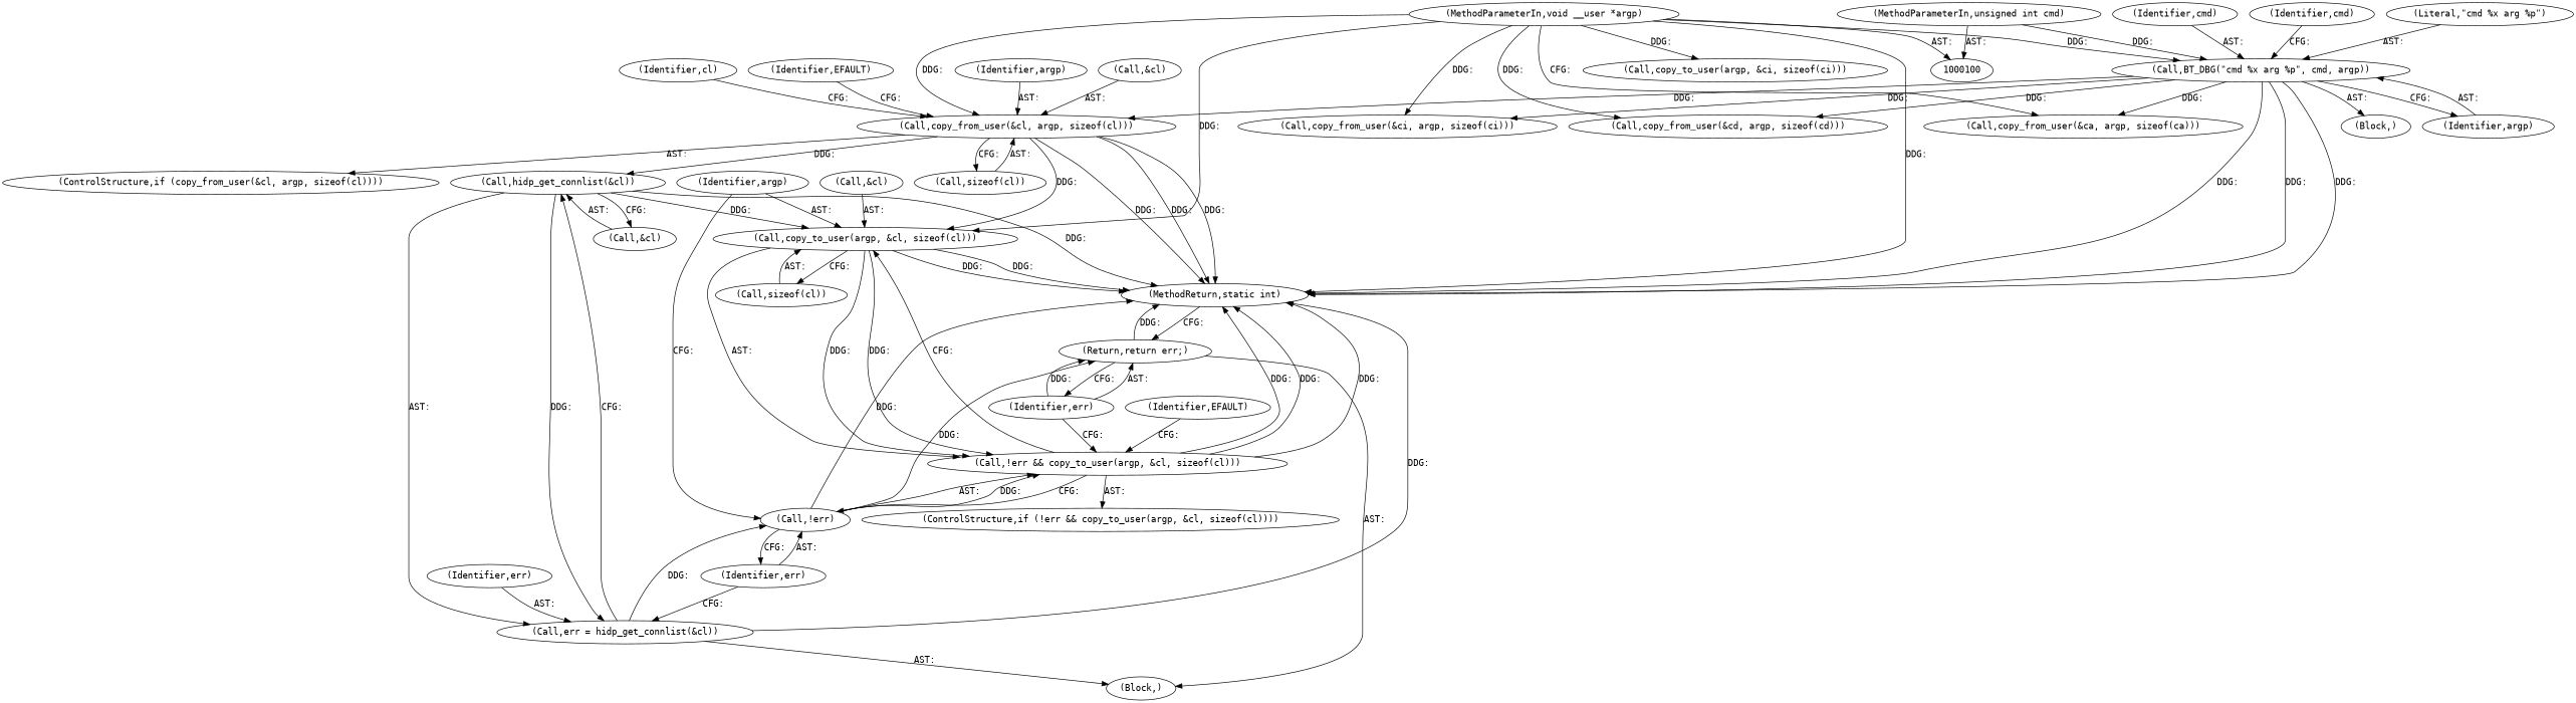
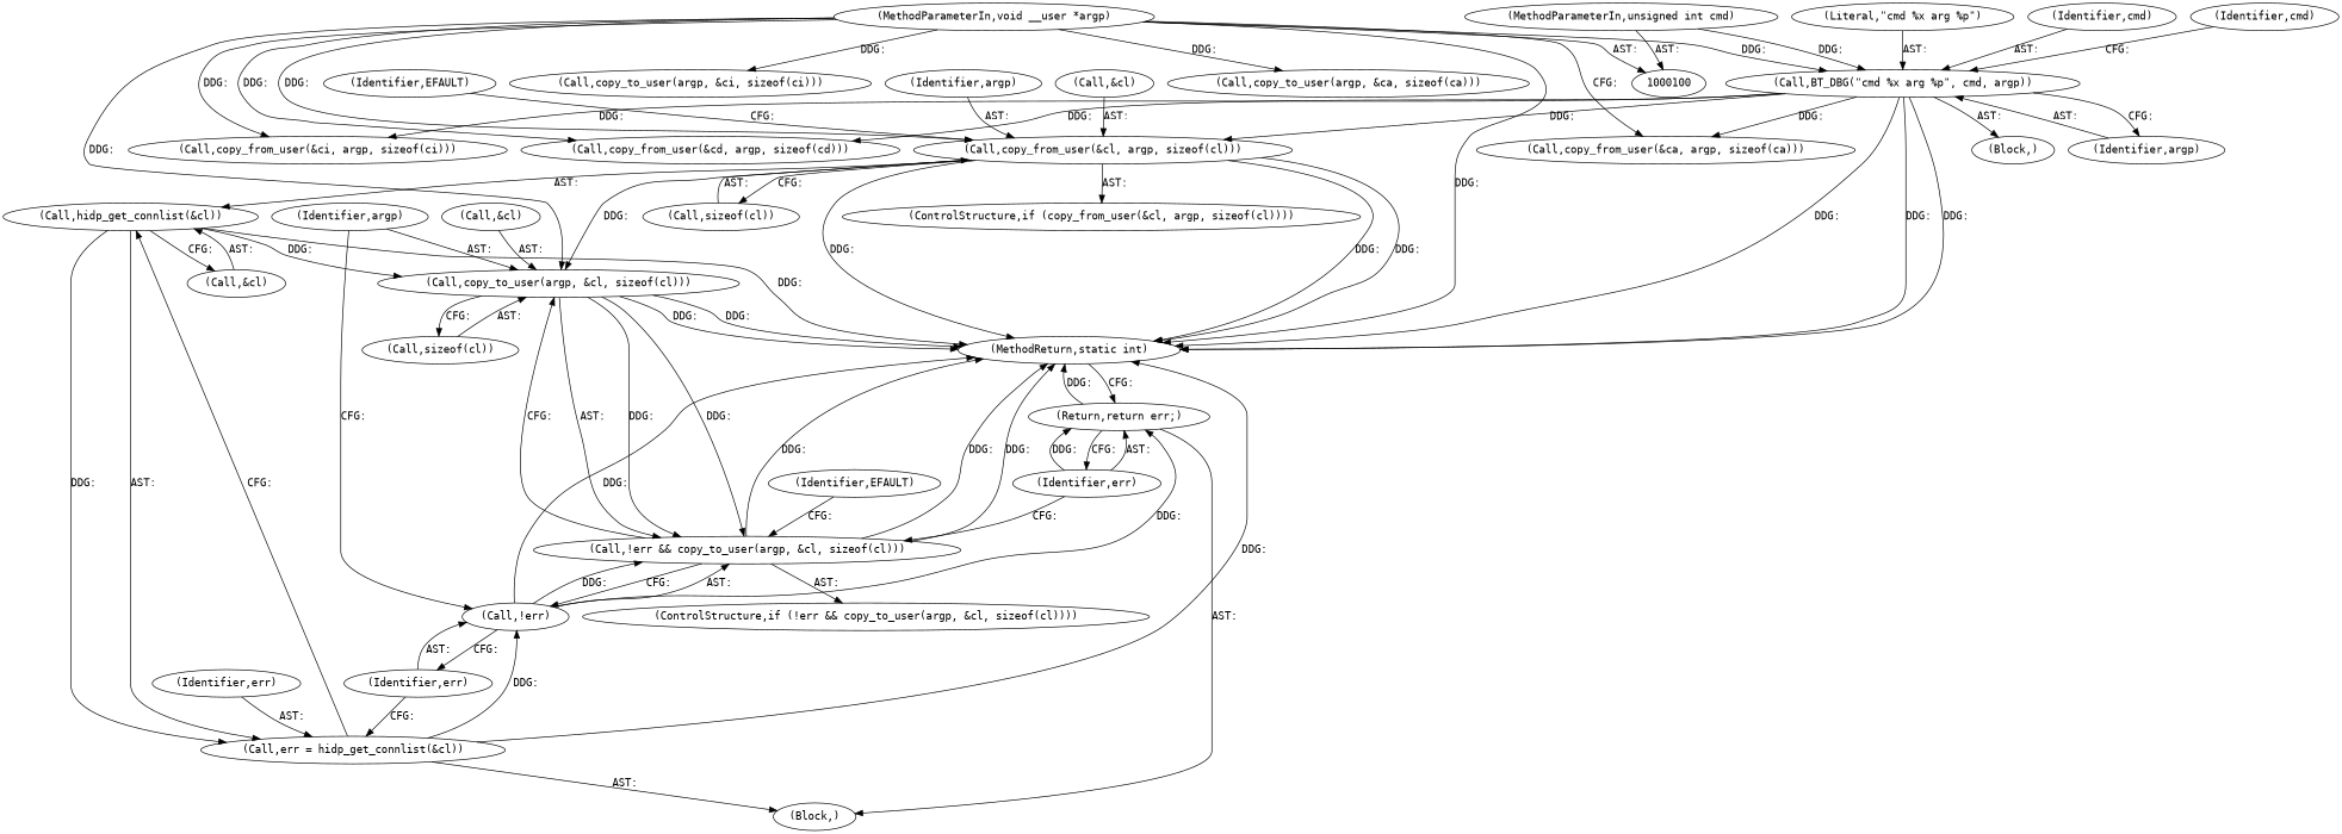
  digraph {
    fontname="DejaVu Sans Mono"
    node [fontname="DejaVu Sans Mono"]
    edge [fontname="DejaVu Sans Mono"]
    n1 [label="(Call,copy_from_user(&cl, argp, sizeof(cl)))"]
    n2 [label="(Call,hidp_get_connlist(&cl))"]
    n3 [label="(Call,copy_to_user(argp, &cl, sizeof(cl)))"]
    n4 [label="(MethodReturn,static int)"]
    n5 [label="(ControlStructure,if (copy_from_user(&cl, argp, sizeof(cl))))"]
    n6 [label="(Call,sizeof(cl))"]
    n7 [label="(Call,err = hidp_get_connlist(&cl))"]
    n8 [label="(Call,&cl)"]
    n9 [label="(Call,!err && copy_to_user(argp, &cl, sizeof(cl)))"]
    n10 [label="(Call,sizeof(cl))"]
    n11 [label="(Return,return err;)"]
    n12 [label="(Call,BT_DBG(\"cmd %x arg %p\", cmd, argp))"]
    n13 [label="(Call,copy_from_user(&cd, argp, sizeof(cd)))"]
    n14 [label="(Call,copy_from_user(&ci, argp, sizeof(ci)))"]
    n15 [label="(Block,)"]
    n16 [label="(Identifier,argp)"]
    n17 [label="(Call,copy_from_user(&ca, argp, sizeof(ca)))"]
    n18 [label="(MethodParameterIn,unsigned int cmd)"]
    1000100
    n20 [label="(MethodParameterIn,void __user *argp)"]
    n21 [label="(Call,copy_to_user(argp, &ci, sizeof(ci)))"]
+   n22 [label="(Call,copy_to_user(argp, &ca, sizeof(ca)))"]
    n23 [label="(Call,!err)"]
    n24 [label="(Block,)"]
    n25 [label="(Identifier,err)"]
    n26 [label="(ControlStructure,if (!err && copy_to_user(argp, &cl, sizeof(cl))))"]
    n27 [label="(Identifier,err)"]
    n28 [label="(Call,&cl)"]
    n29 [label="(Identifier,cmd)"]
    n30 [label="(Identifier,EFAULT)"]
    n31 [label="(Identifier,EFAULT)"]
    n32 [label="(Identifier,argp)"]
    n33 [label="(Call,&cl)"]
    n34 [label="(Identifier,err)"]
    n35 [label="(Identifier,cmd)"]
-   n36 [label="(Identifier,cl)"]
    n37 [label="(Identifier,argp)"]
    n38 [label="(Literal,\"cmd %x arg %p\")"]
-   n1 -> n2 [label="DDG: "]
+   n1 -> n2 [label="AST: "]
    n1 -> n3 [label="DDG: "]
    n1 -> n4 [label="DDG: "]
    n1 -> n4 [label="DDG: "]
    n1 -> n4 [label="DDG: "]
    n1 -> n5 [label="AST: "]
    n1 -> n6 [label="CFG: "]
    n2 -> n3 [label="DDG: "]
    n2 -> n4 [label="DDG: "]
    n2 -> n7 [label="AST: "]
    n2 -> n7 [label="DDG: "]
    n2 -> n8 [label="CFG: "]
    n3 -> n4 [label="DDG: "]
    n3 -> n4 [label="DDG: "]
    n3 -> n9 [label="AST: "]
    n3 -> n9 [label="DDG: "]
    n3 -> n9 [label="DDG: "]
    n3 -> n10 [label="CFG: "]
    n4 -> n11 [label="CFG: "]
    n6 -> n1 [label="AST: "]
    n7 -> n2 [label="CFG: "]
    n7 -> n4 [label="DDG: "]
    n7 -> n23 [label="DDG: "]
    n7 -> n24 [label="AST: "]
    n8 -> n2 [label="AST: "]
    n9 -> n3 [label="CFG: "]
    n9 -> n4 [label="DDG: "]
    n9 -> n4 [label="DDG: "]
    n9 -> n4 [label="DDG: "]
    n9 -> n23 [label="CFG: "]
    n9 -> n26 [label="AST: "]
    n10 -> n3 [label="AST: "]
    n11 -> n4 [label="DDG: "]
    n11 -> n24 [label="AST: "]
    n11 -> n27 [label="CFG: "]
    n12 -> n1 [label="DDG: "]
    n12 -> n4 [label="DDG: "]
    n12 -> n4 [label="DDG: "]
    n12 -> n4 [label="DDG: "]
    n12 -> n13 [label="DDG: "]
    n12 -> n14 [label="DDG: "]
    n12 -> n15 [label="AST: "]
    n12 -> n16 [label="CFG: "]
    n12 -> n17 [label="DDG: "]
    n16 -> n12 [label="AST: "]
    n18 -> n12 [label="DDG: "]
    n18 -> 1000100 [label="AST: "]
    n20 -> n1 [label="DDG: "]
    n20 -> n3 [label="DDG: "]
    n20 -> n4 [label="DDG: "]
    n20 -> n12 [label="DDG: "]
    n20 -> n13 [label="DDG: "]
    n20 -> n14 [label="DDG: "]
    n20 -> n17 [label="CFG: "]
    n20 -> 1000100 [label="AST: "]
    n20 -> n21 [label="DDG: "]
+   n20 -> n22 [label="DDG: "]
    n23 -> n4 [label="DDG: "]
    n23 -> n9 [label="AST: "]
    n23 -> n9 [label="DDG: "]
    n23 -> n11 [label="DDG: "]
    n23 -> n25 [label="CFG: "]
    n25 -> n7 [label="CFG: "]
    n25 -> n23 [label="AST: "]
    n27 -> n9 [label="CFG: "]
    n27 -> n11 [label="AST: "]
    n27 -> n11 [label="DDG: "]
    n28 -> n1 [label="AST: "]
    n29 -> n12 [label="AST: "]
    n30 -> n1 [label="CFG: "]
    n31 -> n9 [label="CFG: "]
    n32 -> n1 [label="AST: "]
    n33 -> n3 [label="AST: "]
    n34 -> n7 [label="AST: "]
    n35 -> n12 [label="CFG: "]
-   n36 -> n1 [label="CFG: "]
    n37 -> n3 [label="AST: "]
    n37 -> n23 [label="CFG: "]
    n38 -> n12 [label="AST: "]
  }
